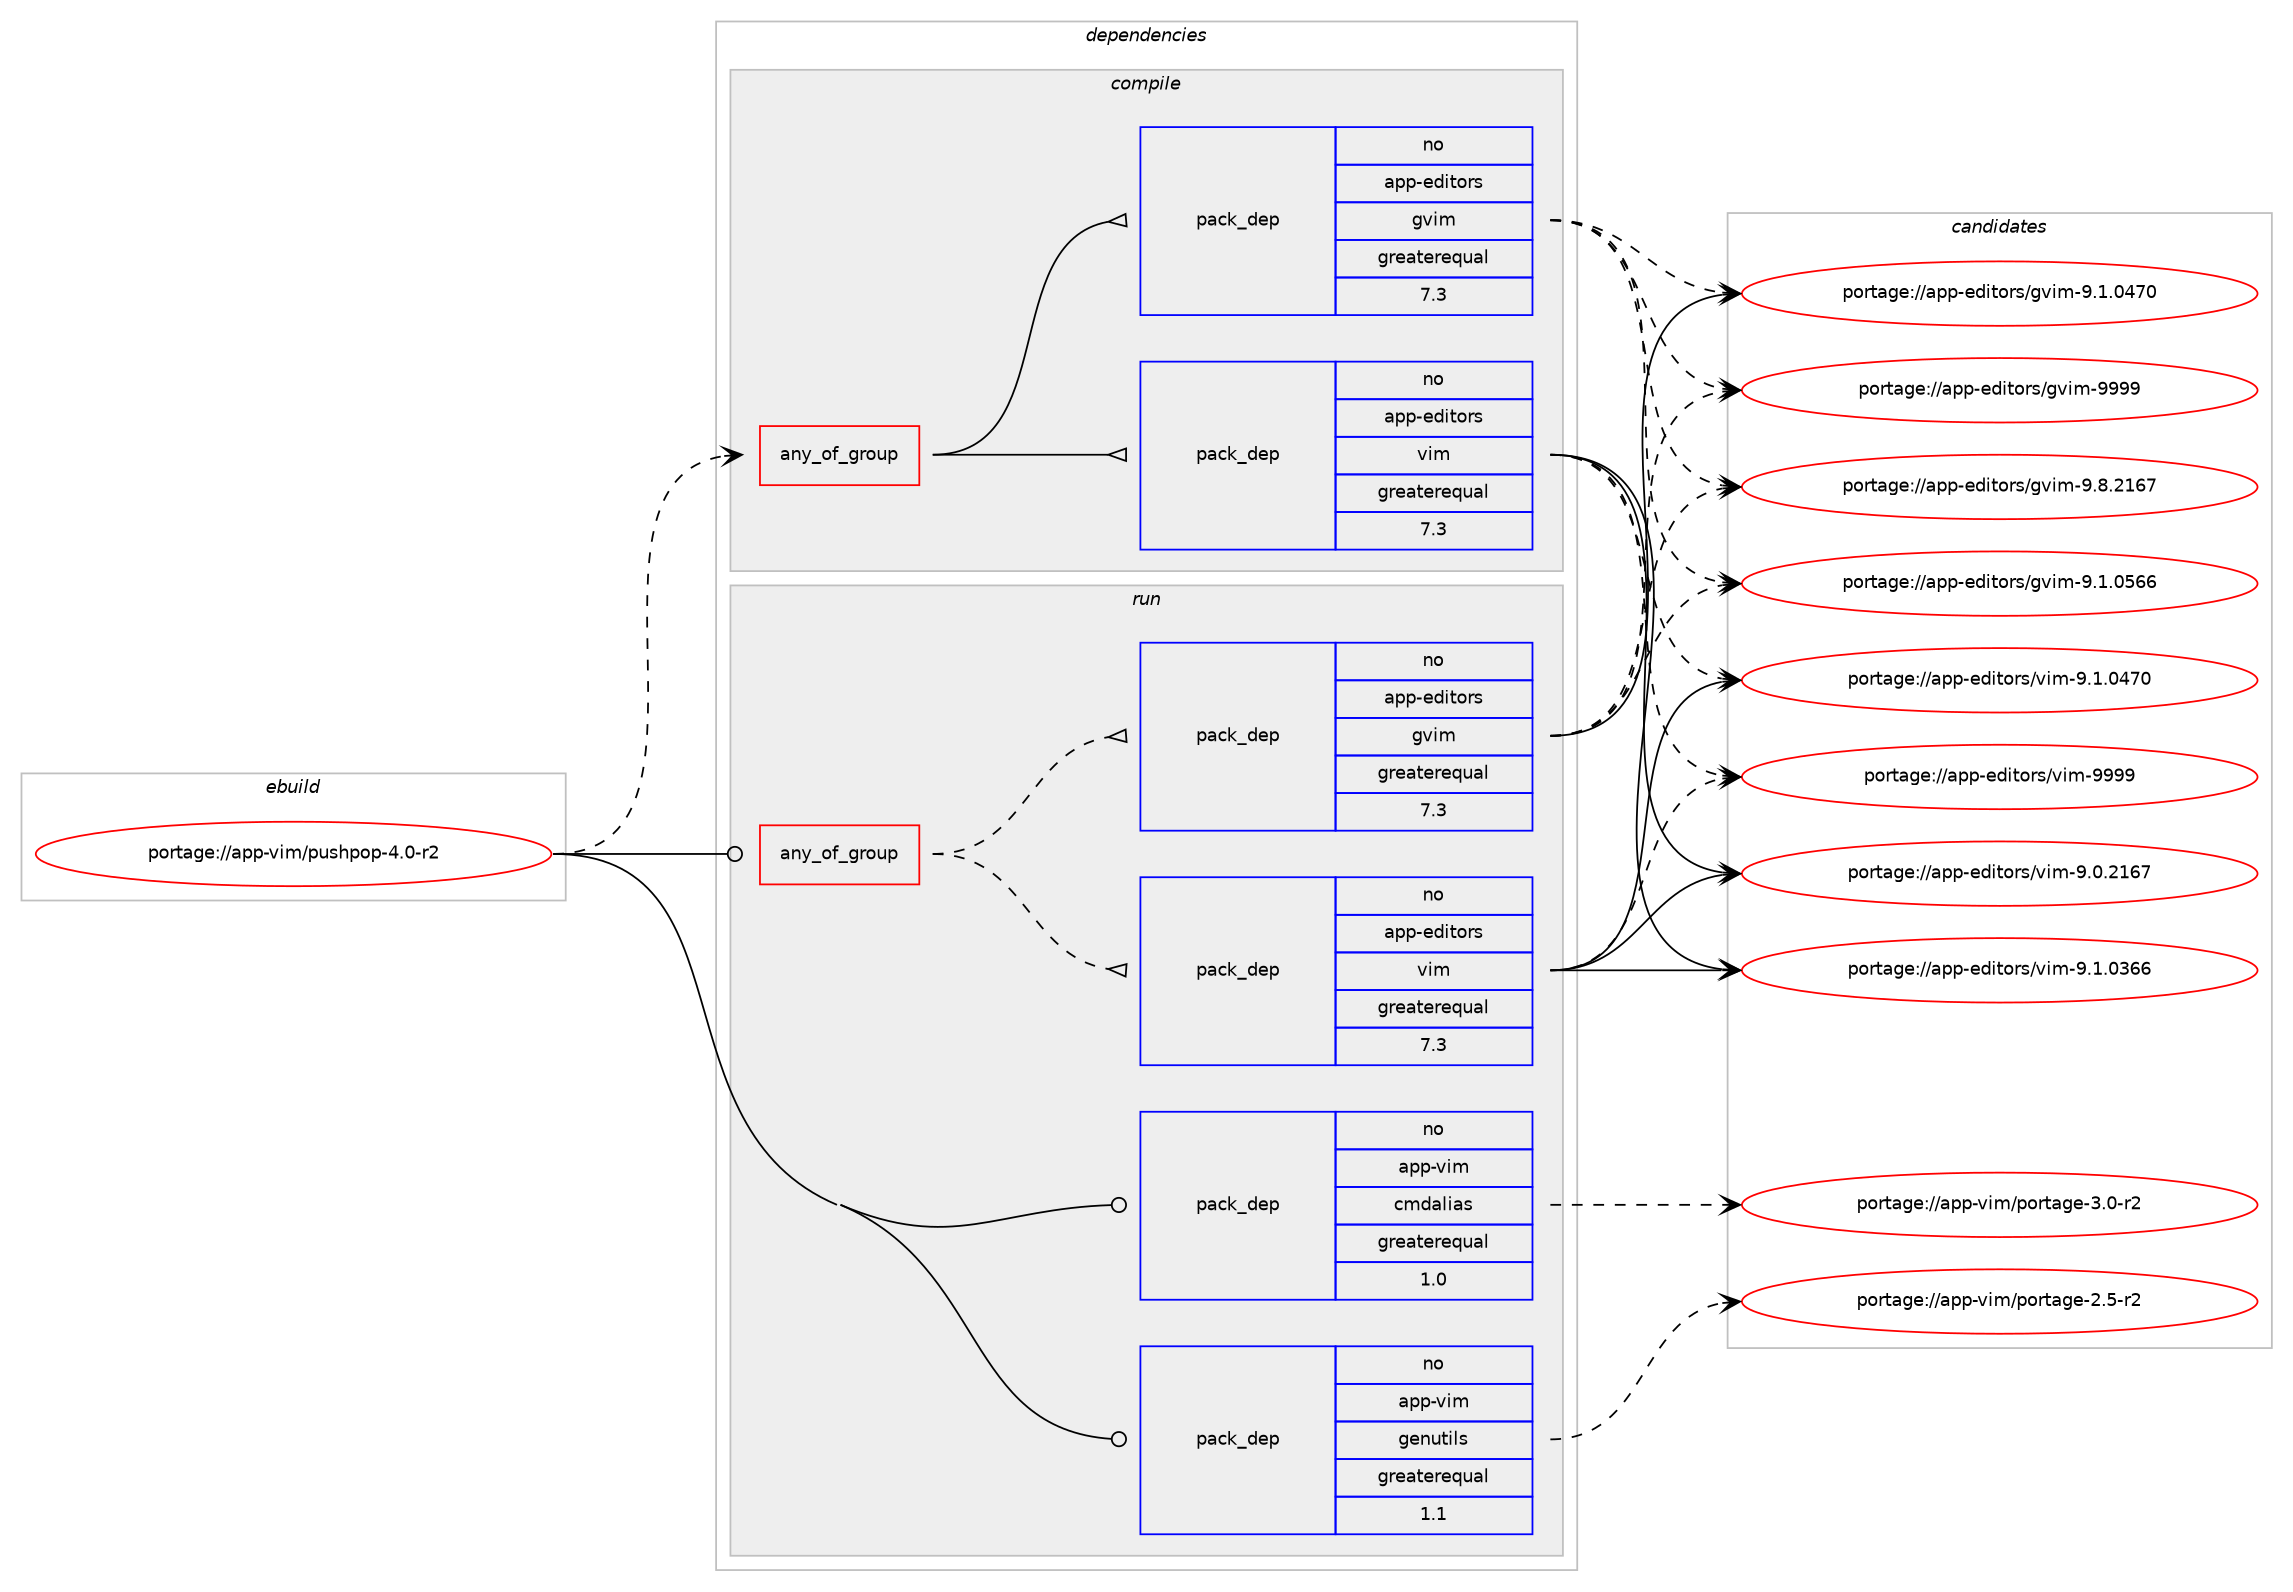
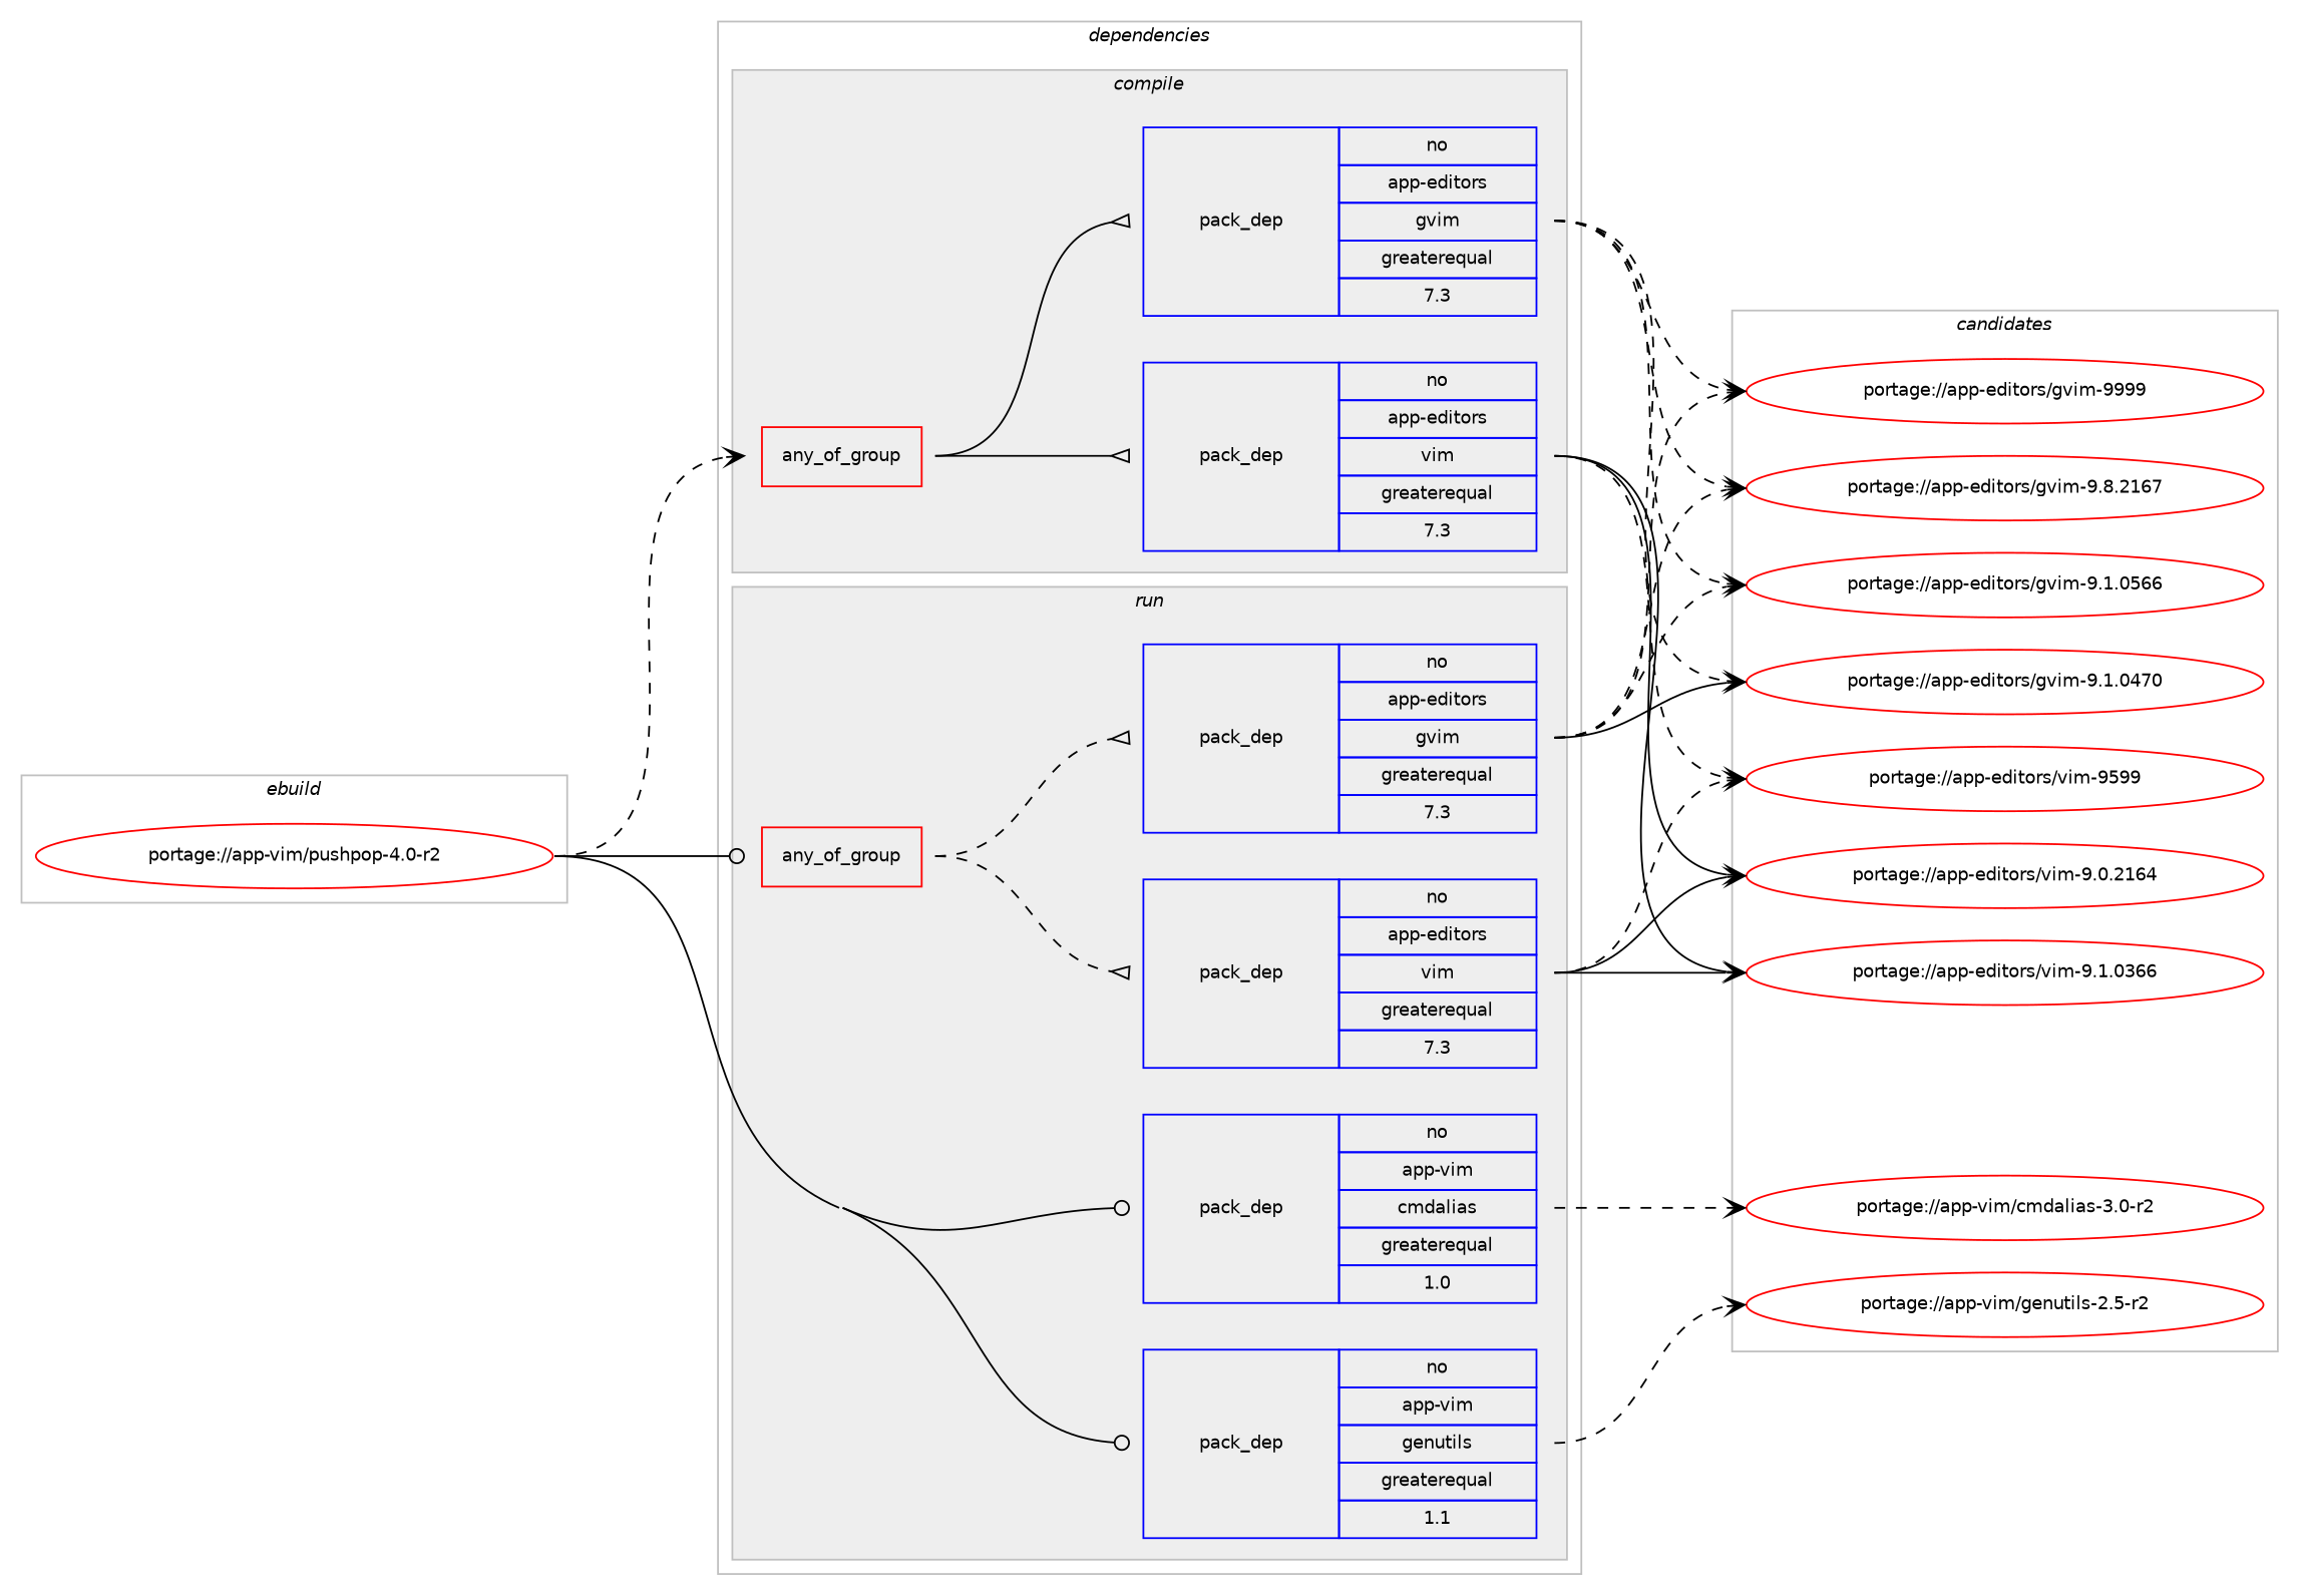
  digraph {
    compound=true
    concentrate=true
    fontname=Helvetica
    fontsize=10
    newrank=true
    rankdir=LR
    ranksep=1.5
    node [color=red fontname=Helvetica fontsize=10]
    edge [arrowhead=vee headport=w style=dashed tailport=e weight=100]
    n1 [label="portage://app-vim/pushpop-4.0-r2" width=4]
    n2 [color=blue label=<<TABLE BORDER="0" CELLBORDER="1" CELLSPACING="0" CELLPADDING="4" WIDTH="220"><TR><TD ROWSPAN="6" CELLPADDING="30">pack_dep</TD></TR><TR><TD WIDTH="110">no</TD></TR><TR><TD>app-editors</TD></TR><TR><TD>vim</TD></TR><TR><TD>greaterequal</TD></TR><TR><TD>7.3</TD></TR></TABLE>> shape=none]
    n3 [color=blue label=<<TABLE BORDER="0" CELLBORDER="1" CELLSPACING="0" CELLPADDING="4" WIDTH="220"><TR><TD ROWSPAN="6" CELLPADDING="30">pack_dep</TD></TR><TR><TD WIDTH="110">no</TD></TR><TR><TD>app-editors</TD></TR><TR><TD>gvim</TD></TR><TR><TD>greaterequal</TD></TR><TR><TD>7.3</TD></TR></TABLE>> shape=none]
    n4 [label=<<TABLE BORDER="0" CELLBORDER="1" CELLSPACING="0" CELLPADDING="4"><TR><TD CELLPADDING="10">any_of_group</TD></TR></TABLE>> shape=none]
    n5 [color=blue label=<<TABLE BORDER="0" CELLBORDER="1" CELLSPACING="0" CELLPADDING="4" WIDTH="220"><TR><TD ROWSPAN="6" CELLPADDING="30">pack_dep</TD></TR><TR><TD WIDTH="110">no</TD></TR><TR><TD>app-editors</TD></TR><TR><TD>vim</TD></TR><TR><TD>greaterequal</TD></TR><TR><TD>7.3</TD></TR></TABLE>> shape=none]
    n6 [color=blue label=<<TABLE BORDER="0" CELLBORDER="1" CELLSPACING="0" CELLPADDING="4" WIDTH="220"><TR><TD ROWSPAN="6" CELLPADDING="30">pack_dep</TD></TR><TR><TD WIDTH="110">no</TD></TR><TR><TD>app-editors</TD></TR><TR><TD>gvim</TD></TR><TR><TD>greaterequal</TD></TR><TR><TD>7.3</TD></TR></TABLE>> shape=none]
    n7 [label=<<TABLE BORDER="0" CELLBORDER="1" CELLSPACING="0" CELLPADDING="4"><TR><TD CELLPADDING="10">any_of_group</TD></TR></TABLE>> shape=none]
    n8 [color=blue label=<<TABLE BORDER="0" CELLBORDER="1" CELLSPACING="0" CELLPADDING="4" WIDTH="220"><TR><TD ROWSPAN="6" CELLPADDING="30">pack_dep</TD></TR><TR><TD WIDTH="110">no</TD></TR><TR><TD>app-vim</TD></TR><TR><TD>cmdalias</TD></TR><TR><TD>greaterequal</TD></TR><TR><TD>1.0</TD></TR></TABLE>> shape=none]
    n9 [color=blue label=<<TABLE BORDER="0" CELLBORDER="1" CELLSPACING="0" CELLPADDING="4" WIDTH="220"><TR><TD ROWSPAN="6" CELLPADDING="30">pack_dep</TD></TR><TR><TD WIDTH="110">no</TD></TR><TR><TD>app-vim</TD></TR><TR><TD>genutils</TD></TR><TR><TD>greaterequal</TD></TR><TR><TD>1.1</TD></TR></TABLE>> shape=none]
-   n10 [label="portage://app-editors/vim-9.0.2167" width=4]
+   n10 [label="portage://app-editors/vim-9.0.2164" width=4]
    n11 [label="portage://app-editors/vim-9.1.0366" width=4]
-   n12 [label="portage://app-editors/vim-9.1.0470" width=4]
-   n13 [label="portage://app-editors/vim-9999" width=4]
+   n13 [label="portage://app-editors/vim-9599" width=4]
    n14 [label="portage://app-editors/gvim-9.8.2167" width=4]
    n15 [label="portage://app-editors/gvim-9.1.0566" width=4]
    n16 [label="portage://app-editors/gvim-9.1.0470" width=4]
    n17 [label="portage://app-editors/gvim-9999" width=4]
-   n18 [label="portage://app-vim/portage-3.0-r2" width=4]
-   n19 [label="portage://app-vim/portage-2.5-r2" width=4]
+   n18 [label="portage://app-vim/cmdalias-3.0-r2" width=4]
+   n19 [label="portage://app-vim/genutils-2.5-r2" width=4]
    subgraph cluster_1 {
      color=gray
      label=<<i>ebuild</i>>
      rank=same
      n1
    }
    subgraph cluster_2 {
      color=gray
      label=<<i>dependencies</i>>
      subgraph cluster_3 {
        color=gray
        fillcolor="#eeeeee"
        label=<<i>compile</i>>
        style=filled
        subgraph sub_4 {
          color=gray
          fillcolor="#eeeeee"
          label=<<i>compile</i>>
          style=filled
          n4
          subgraph sub_5 {
            color=gray
            fillcolor="#eeeeee"
            label=<<i>compile</i>>
            style=filled
            n2
          }
          subgraph sub_6 {
            color=gray
            fillcolor="#eeeeee"
            label=<<i>compile</i>>
            style=filled
            n3
          }
        }
      }
      subgraph cluster_7 {
        color=gray
        fillcolor="#eeeeee"
        label=<<i>compile and run</i>>
        style=filled
      }
      subgraph cluster_8 {
        color=gray
        fillcolor="#eeeeee"
        label=<<i>run</i>>
        style=filled
        subgraph sub_9 {
          color=gray
          fillcolor="#eeeeee"
          label=<<i>run</i>>
          style=filled
          n7
          subgraph sub_10 {
            color=gray
            fillcolor="#eeeeee"
            label=<<i>run</i>>
            style=filled
            n5
          }
          subgraph sub_11 {
            color=gray
            fillcolor="#eeeeee"
            label=<<i>run</i>>
            style=filled
            n6
          }
        }
        subgraph sub_12 {
          color=gray
          fillcolor="#eeeeee"
          label=<<i>run</i>>
          style=filled
          n8
        }
        subgraph sub_13 {
          color=gray
          fillcolor="#eeeeee"
          label=<<i>run</i>>
          style=filled
          n9
        }
      }
    }
    subgraph cluster_14 {
      color=gray
      label=<<i>candidates</i>>
      rank=same
      subgraph sub_15 {
        color=black
        label=<<i>candidates</i>>
        nodesep=1
        rank=same
        n10
        n11
-       n12
        n13
      }
      subgraph sub_16 {
        color=black
        label=<<i>candidates</i>>
        nodesep=1
        rank=same
        n14
        n15
        n16
        n17
      }
      subgraph sub_17 {
        color=black
        label=<<i>candidates</i>>
        nodesep=1
        rank=same
        n10
        n11
-       n12
        n13
      }
      subgraph sub_18 {
        color=black
        label=<<i>candidates</i>>
        nodesep=1
        rank=same
        n14
        n15
        n16
        n17
      }
      subgraph sub_19 {
        color=black
        label=<<i>candidates</i>>
        nodesep=1
        rank=same
        n18
      }
      subgraph sub_20 {
        color=black
        label=<<i>candidates</i>>
        nodesep=1
        rank=same
        n19
      }
    }
    n1 -> n4 [weight=20]
    n1 -> n7 [arrowhead=odot style=solid weight=20]
    n1 -> n8 [arrowhead=odot style=solid weight=20]
    n1 -> n9 [arrowhead=odot style=solid weight=20]
    n2 -> n10 [style=solid]
    n2 -> n11 [style=solid]
-   n2 -> n12
    n2 -> n13
    n3 -> n14
    n3 -> n15
    n3 -> n16
    n3 -> n17
    n4 -> n2 [arrowhead=oinv style=solid weight=20]
    n4 -> n3 [arrowhead=oinv style=solid weight=20]
    n5 -> n10 [style=solid]
    n5 -> n11 [style=solid]
-   n5 -> n12 [style=solid]
    n5 -> n13
    n6 -> n14
    n6 -> n15
    n6 -> n16 [style=solid]
    n6 -> n17
    n7 -> n5 [arrowhead=oinv weight=20]
    n7 -> n6 [arrowhead=oinv weight=20]
    n8 -> n18
    n9 -> n19
  }
